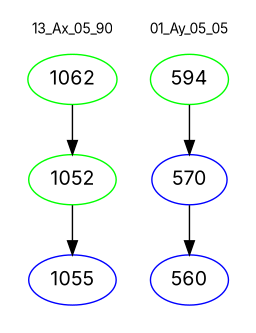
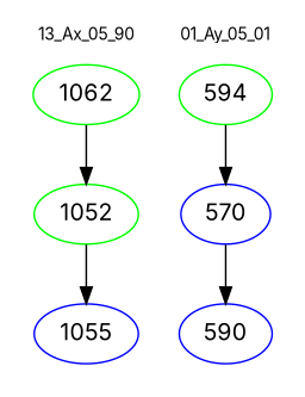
  digraph {
    fontname=Inter
    node [color=green fontname=Inter]
    edge [color=black fontname=Inter]
    n1 [label=1062]
    n2 [label=1052]
    n3 [color=blue label=1055]
    n4 [label=594]
    n5 [color=blue label=570]
-   n6 [color=blue label=560]
+   n6 [color=blue label=590]
    subgraph cluster_1 {
      color=white
      fontsize=10
      label="13_Ax_05_90"
      n1
      n2
      n3
    }
    subgraph cluster_2 {
      color=white
      fontsize=10
-     label="01_Ay_05_05"
+     label="01_Ay_05_01"
      n4
      n5
      n6
    }
    n1 -> n2
    n2 -> n3
    n4 -> n5
    n5 -> n6
  }
